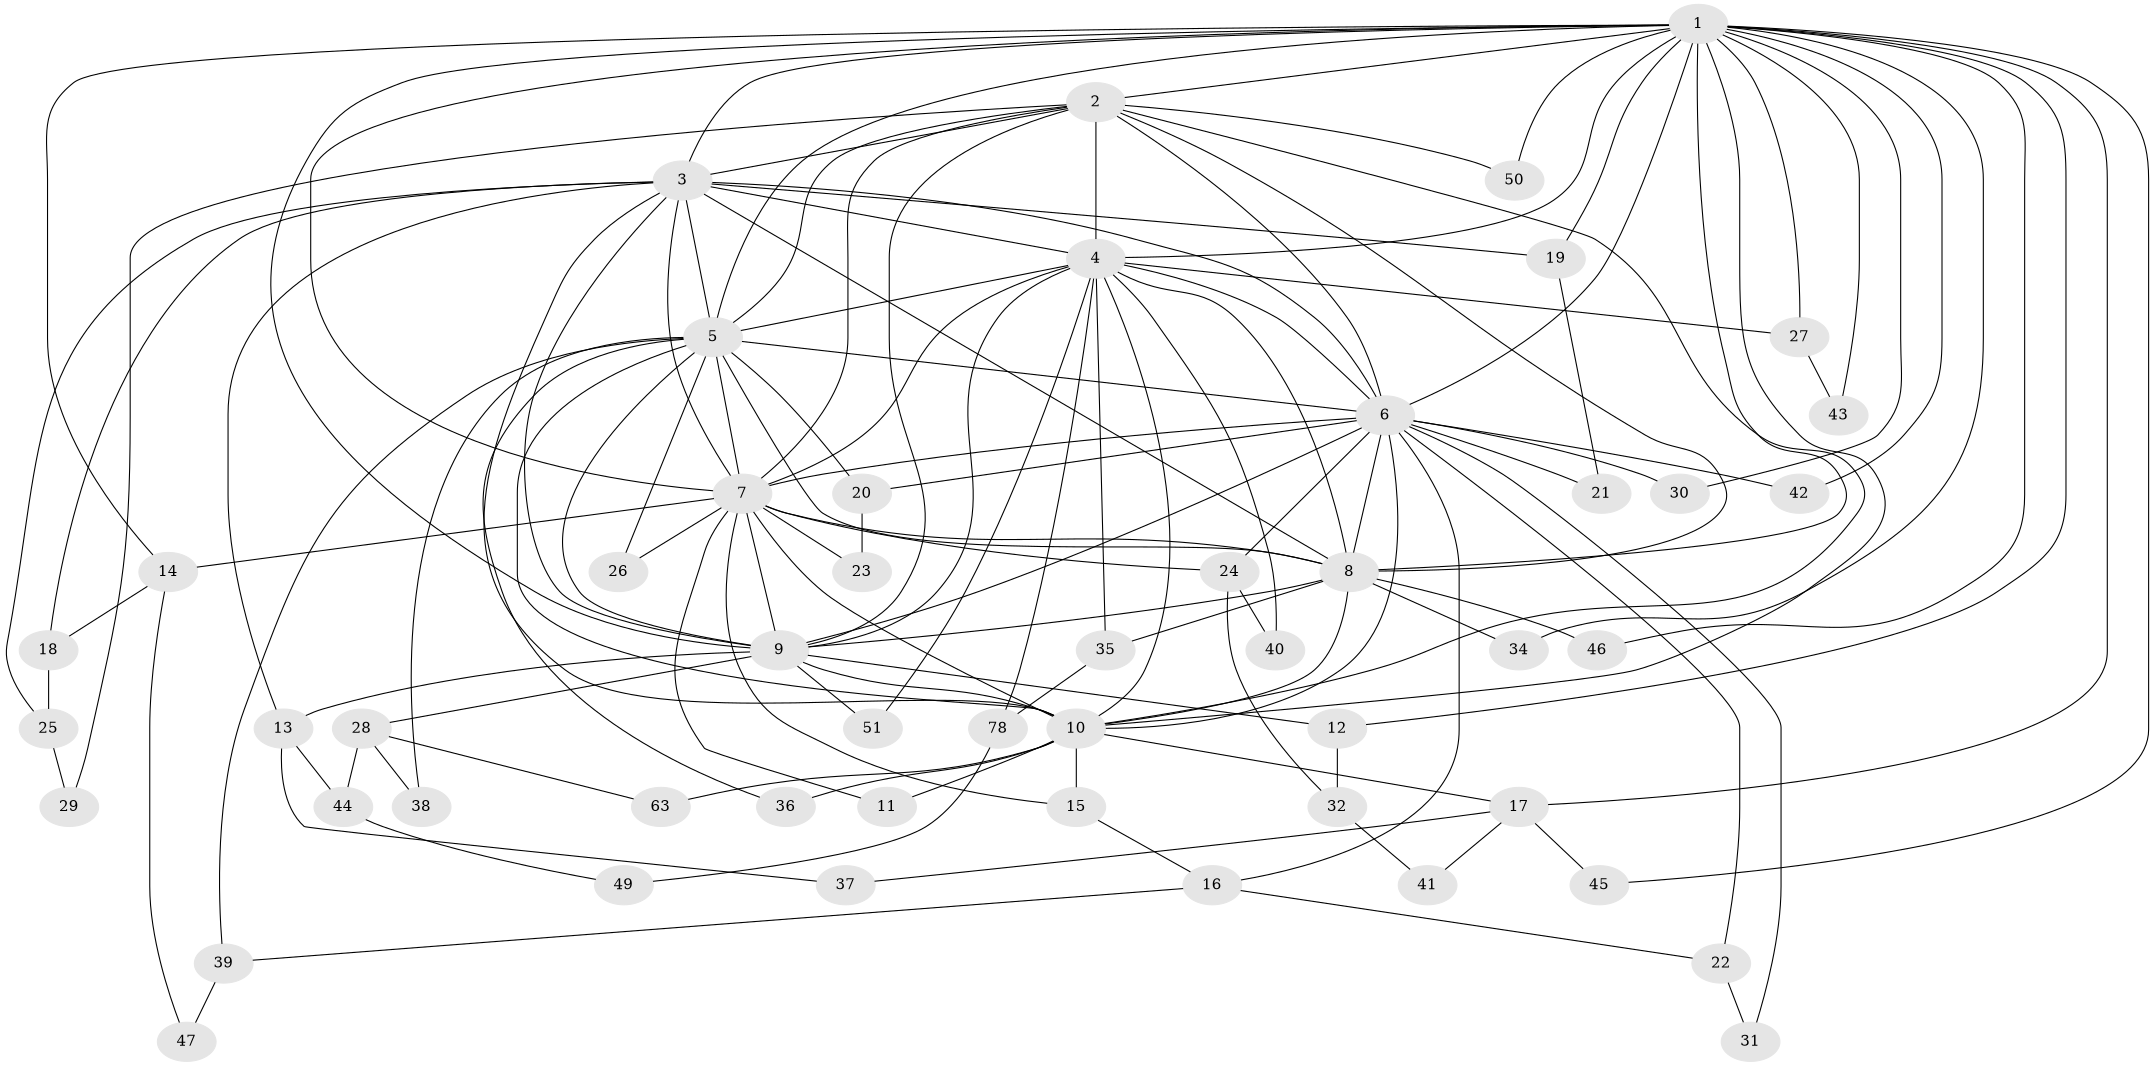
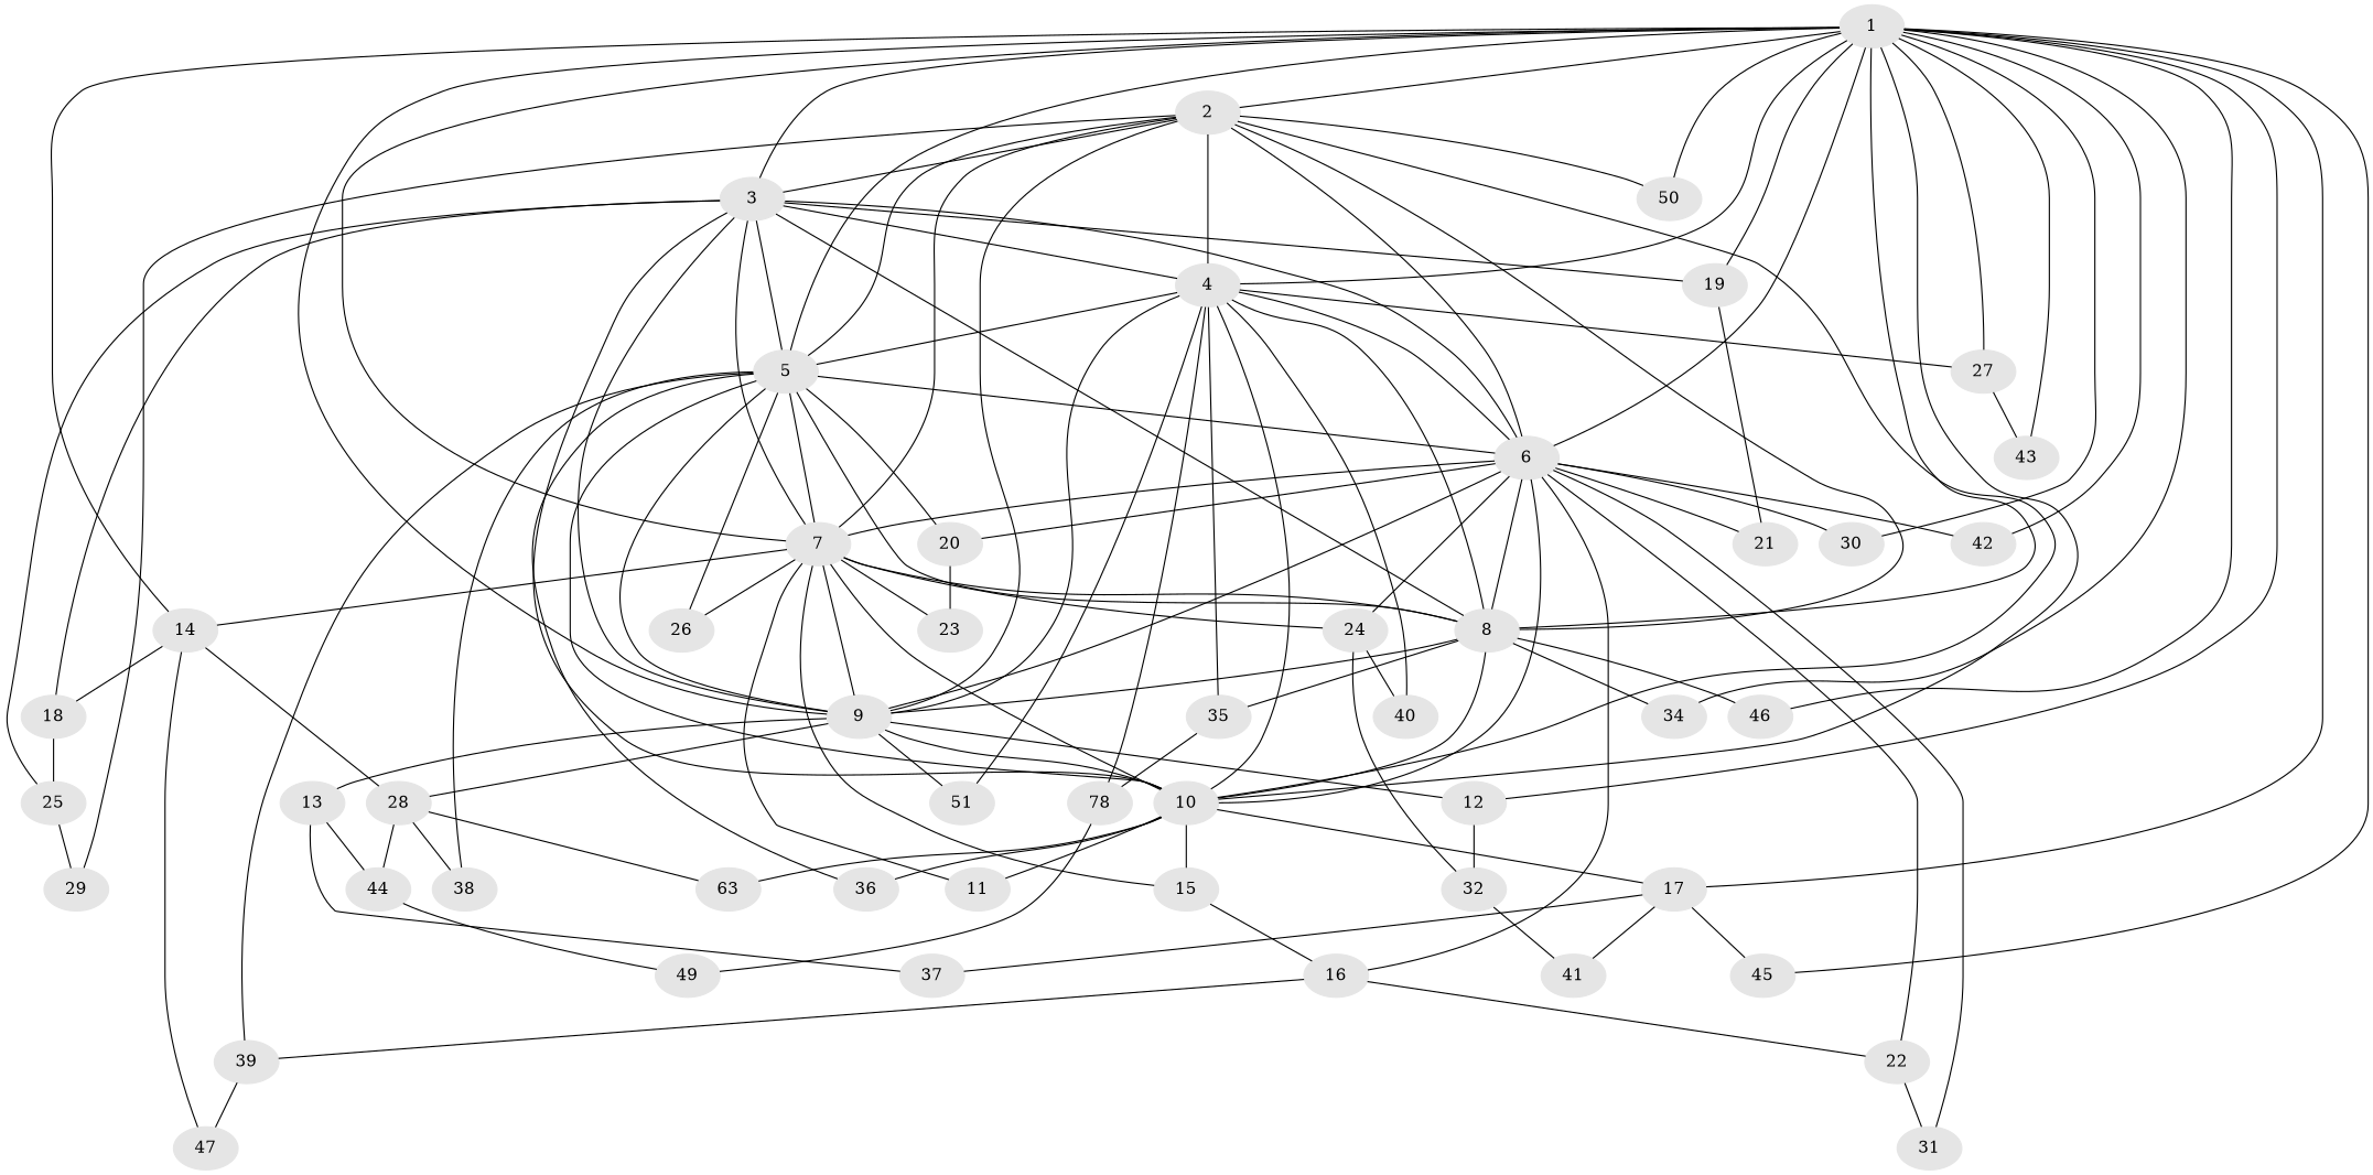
  graph {
    node [color=gray90 style=filled]
    1
    2
    3
    4
    5
    6
    7
    8
    9
    10
    12
    14
    17
    19
    27
    30
    34
    42
    43
    45
    46
    50
    29
    13
    18
    25
    35
    40
    n29 [label=78]
    51
    20
    26
    36
    38
    39
    16
    21
    22
    24
    31
    11
    15
    23
    28
    n45 [label=63]
    32
    47
    37
    41
    44
    49
    1 -- 2
    1 -- 3
    1 -- 4
    1 -- 5
    1 -- 6
    1 -- 7
    1 -- 8
    1 -- 9
    1 -- 10
    1 -- 12
    1 -- 14
    1 -- 17
    1 -- 19
    1 -- 27
    1 -- 30
    1 -- 34
    1 -- 42
    1 -- 43
    1 -- 45
    1 -- 46
    1 -- 50
    2 -- 3
    2 -- 4
    2 -- 5
    2 -- 6
    2 -- 7
    2 -- 8
    2 -- 9
    2 -- 10
    2 -- 50
    2 -- 29
    3 -- 4
    3 -- 5
    3 -- 6
    3 -- 7
    3 -- 8
    3 -- 9
    3 -- 10
    3 -- 19
-   3 -- 13
    3 -- 18
    3 -- 25
    4 -- 5
    4 -- 6
-   4 -- 7
    4 -- 8
    4 -- 9
    4 -- 10
    4 -- 27
    4 -- 35
    4 -- 40
    4 -- n29
    4 -- 51
    5 -- 6
    5 -- 7
    5 -- 8
    5 -- 9
    5 -- 10
    5 -- 20
    5 -- 26
    5 -- 36
    5 -- 38
    5 -- 39
    6 -- 7
    6 -- 8
    6 -- 9
    6 -- 10
    6 -- 30
    6 -- 42
    6 -- 20
    6 -- 16
    6 -- 21
    6 -- 22
    6 -- 24
    6 -- 31
    7 -- 8
    7 -- 9
    7 -- 10
    7 -- 14
    7 -- 26
    7 -- 24
    7 -- 11
    7 -- 15
    7 -- 23
    8 -- 9
    8 -- 10
    8 -- 34
    8 -- 46
    8 -- 35
    9 -- 10
    9 -- 12
    9 -- 13
    9 -- 51
    9 -- 28
    10 -- 17
    10 -- 36
    10 -- 11
    10 -- 15
    10 -- n45
    12 -- 32
    14 -- 18
+   14 -- 28
    14 -- 47
    17 -- 45
    17 -- 37
    17 -- 41
    19 -- 21
    27 -- 43
    13 -- 37
    13 -- 44
    18 -- 25
    25 -- 29
    35 -- n29
    n29 -- 49
    20 -- 23
    39 -- 47
    16 -- 39
    16 -- 22
    22 -- 31
    24 -- 40
    24 -- 32
    15 -- 16
    28 -- 38
    28 -- n45
    28 -- 44
    32 -- 41
    44 -- 49
  }
